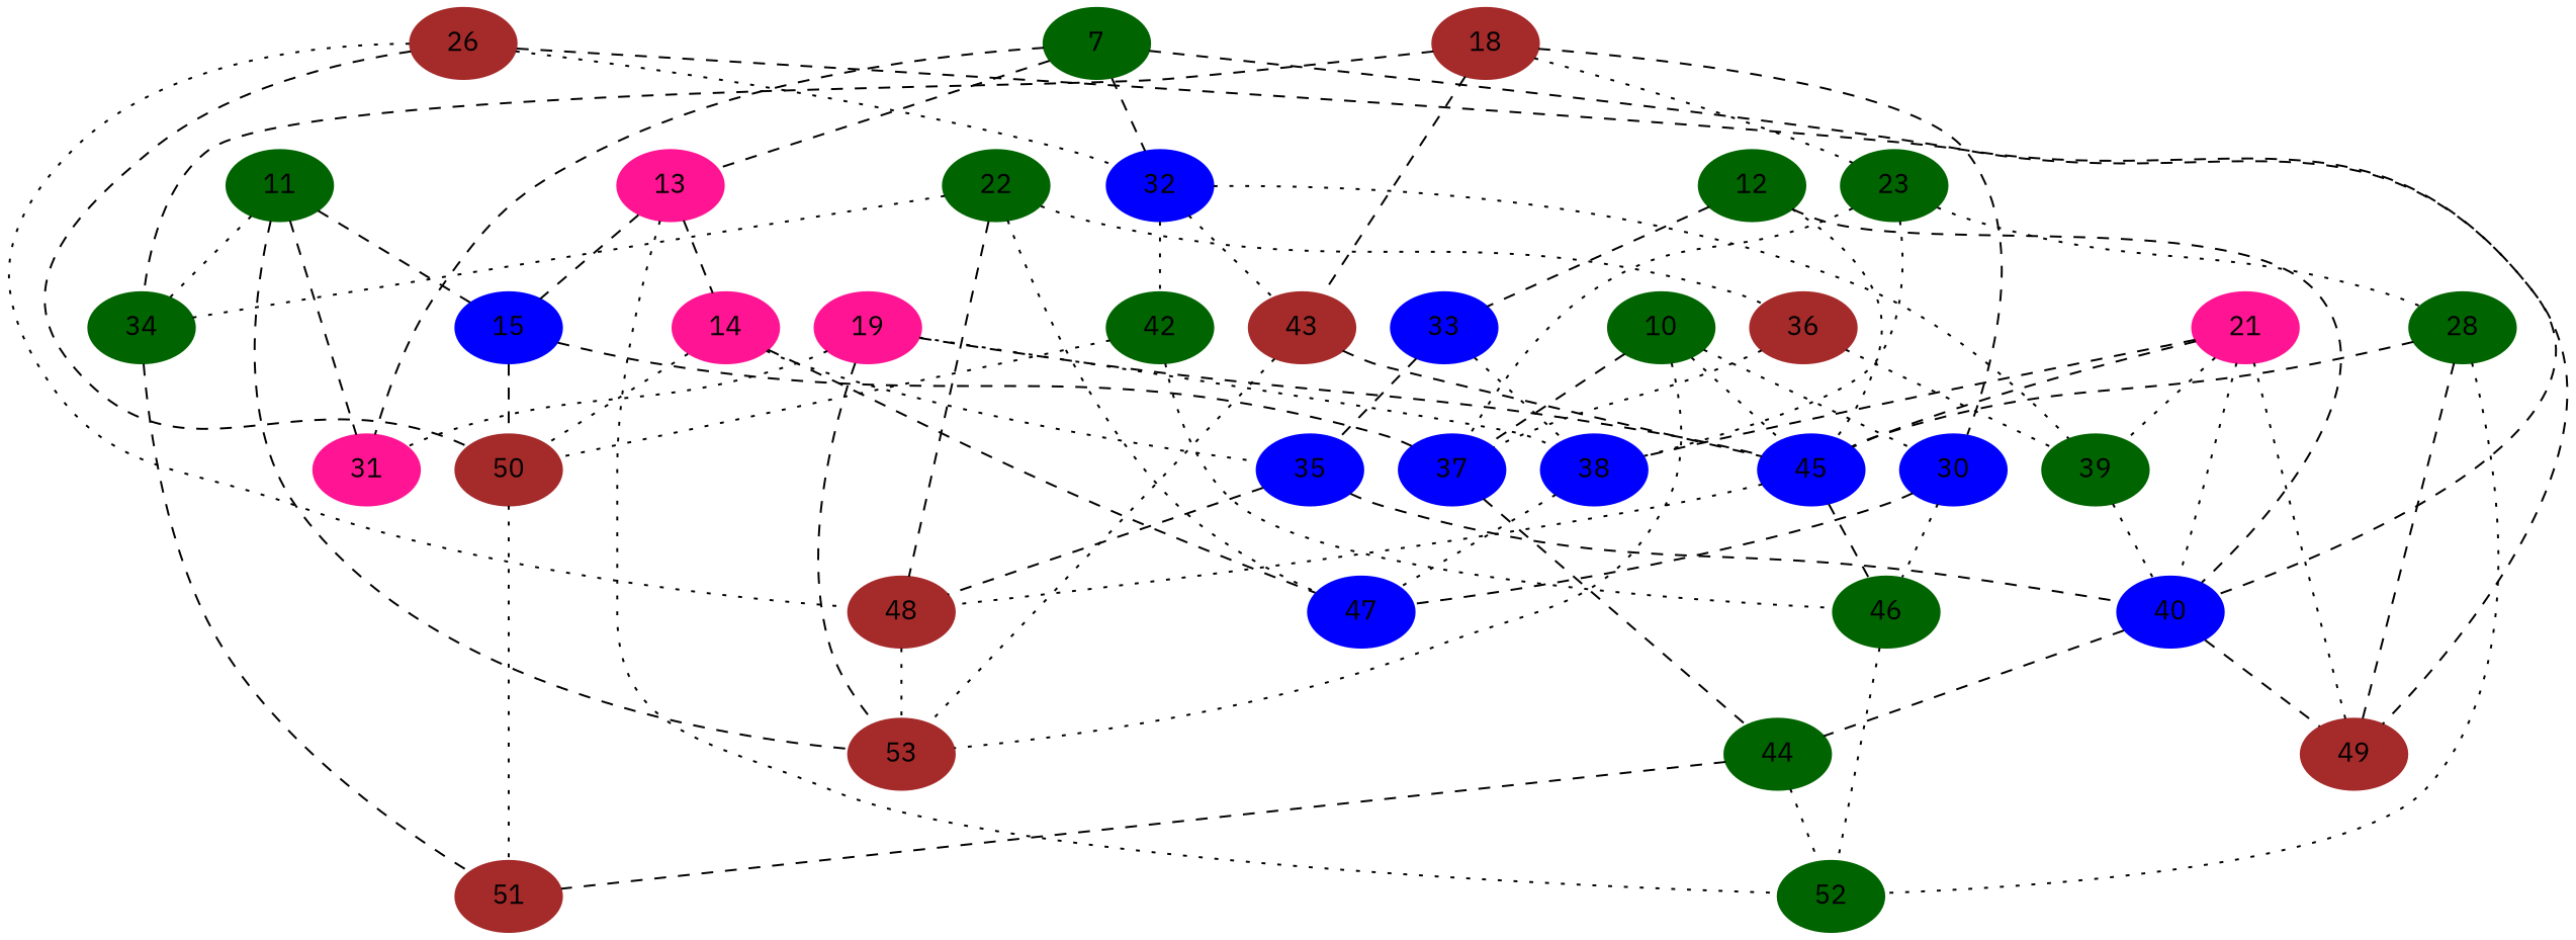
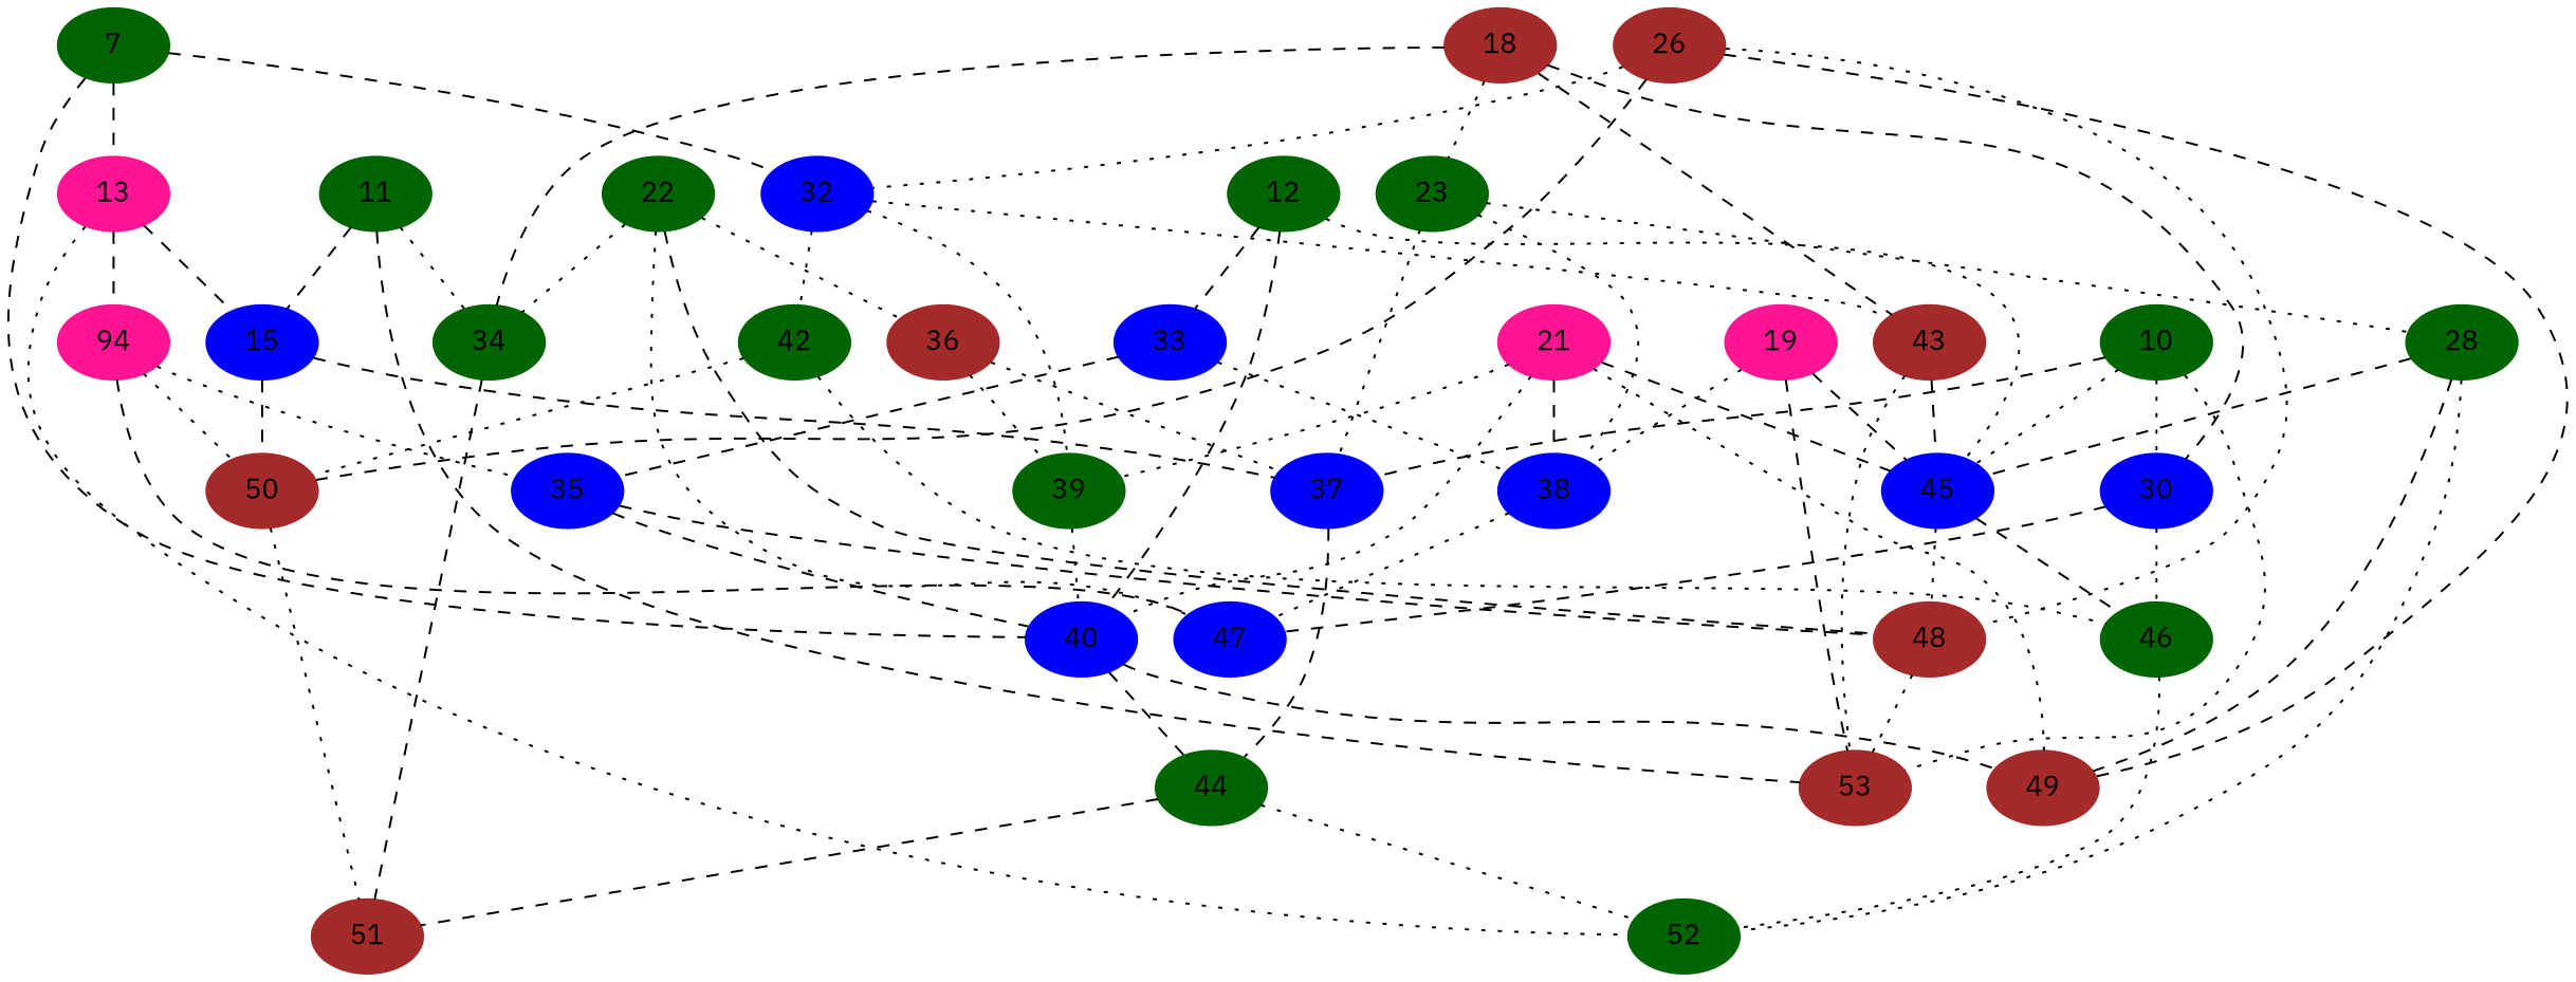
  graph {
    fontname="IBM Plex Sans"
    node [color=darkgreen fontname="IBM Plex Sans" style=filled]
    edge [fontname="IBM Plex Sans" style=dotted]
    13 [color=deeppink]
    7
-   31 [color=deeppink]
    32 [color=blue super="+24"]
    40 [color=blue super="+4+17"]
    15 [color=blue]
-   14 [color=deeppink]
+   14 [color=deeppink label=94]
    52
    43 [color=brown]
    39
    42
    49 [color=brown]
    44
    30 [color=blue]
    10
    37 [color=blue super="+8"]
    45 [color=blue super="+29+25"]
    53 [color=brown super="+27"]
    47 [color=blue]
    46
    48 [color=brown super="+3+20"]
    11
    34
    50 [color=brown super="+41"]
    51 [color=brown]
    12 [super="+2"]
    33 [color=blue]
    35 [color=blue]
    38 [color=blue super="+5"]
    18 [color=brown]
    23
    28
    19 [color=deeppink]
    21 [color=deeppink super="+16"]
    22
    36 [color=brown]
    26 [color=brown]
    13 -- 15 [style=dashed]
    13 -- 14 [style=dashed]
    13 -- 52
    7 -- 13 [style=dashed]
-   7 -- 31 [style=dashed]
    7 -- 32 [style=dashed]
    7 -- 40 [style=dashed]
    32 -- 43
    32 -- 39
    32 -- 42 [weight=2]
    40 -- 49 [style=dashed]
    40 -- 44 [style=dashed]
    15 -- 37 [style=dashed]
    15 -- 50 [style=dashed]
    14 -- 47 [style=dashed]
    14 -- 50
    14 -- 35
    43 -- 45 [style=dashed]
    43 -- 53
    39 -- 40
    42 -- 46
    42 -- 50
    44 -- 52
    44 -- 51 [style=dashed]
    30 -- 47 [style=dashed]
    30 -- 46
    10 -- 30
    10 -- 37 [style=dashed]
    10 -- 45
    10 -- 53
    37 -- 44 [style=dashed]
    45 -- 46 [style=dashed]
    45 -- 48 [weight=3]
    46 -- 52
    48 -- 53 [weight=2]
-   11 -- 31 [style=dashed]
    11 -- 15 [style=dashed]
    11 -- 53 [style=dashed]
    11 -- 34
    34 -- 51 [style=dashed]
    50 -- 51 [weight=2]
    12 -- 40 [style=dashed weight=2]
    12 -- 45 [weight=2]
    12 -- 33 [style=dashed weight=2]
    33 -- 35 [style=dashed]
    33 -- 38
    35 -- 40 [style=dashed]
    35 -- 48 [style=dashed]
    38 -- 47
    18 -- 43 [style=dashed]
    18 -- 30 [style=dashed]
    18 -- 34 [style=dashed]
    18 -- 23
    23 -- 37
    23 -- 38
    23 -- 28
    28 -- 52
    28 -- 49 [style=dashed]
    28 -- 45 [style=dashed]
-   19 -- 31
    19 -- 45 [style=dashed]
    19 -- 53 [style=dashed]
    19 -- 38
    21 -- 40
    21 -- 39
    21 -- 49
    21 -- 45 [style=dashed weight=2]
    21 -- 38 [style=dashed weight=2]
    22 -- 47
    22 -- 48 [style=dashed]
    22 -- 34
    22 -- 36
    36 -- 39
    36 -- 37 [weight=2]
    26 -- 32
    26 -- 49 [style=dashed]
    26 -- 48
    26 -- 50 [style=dashed]
  }
